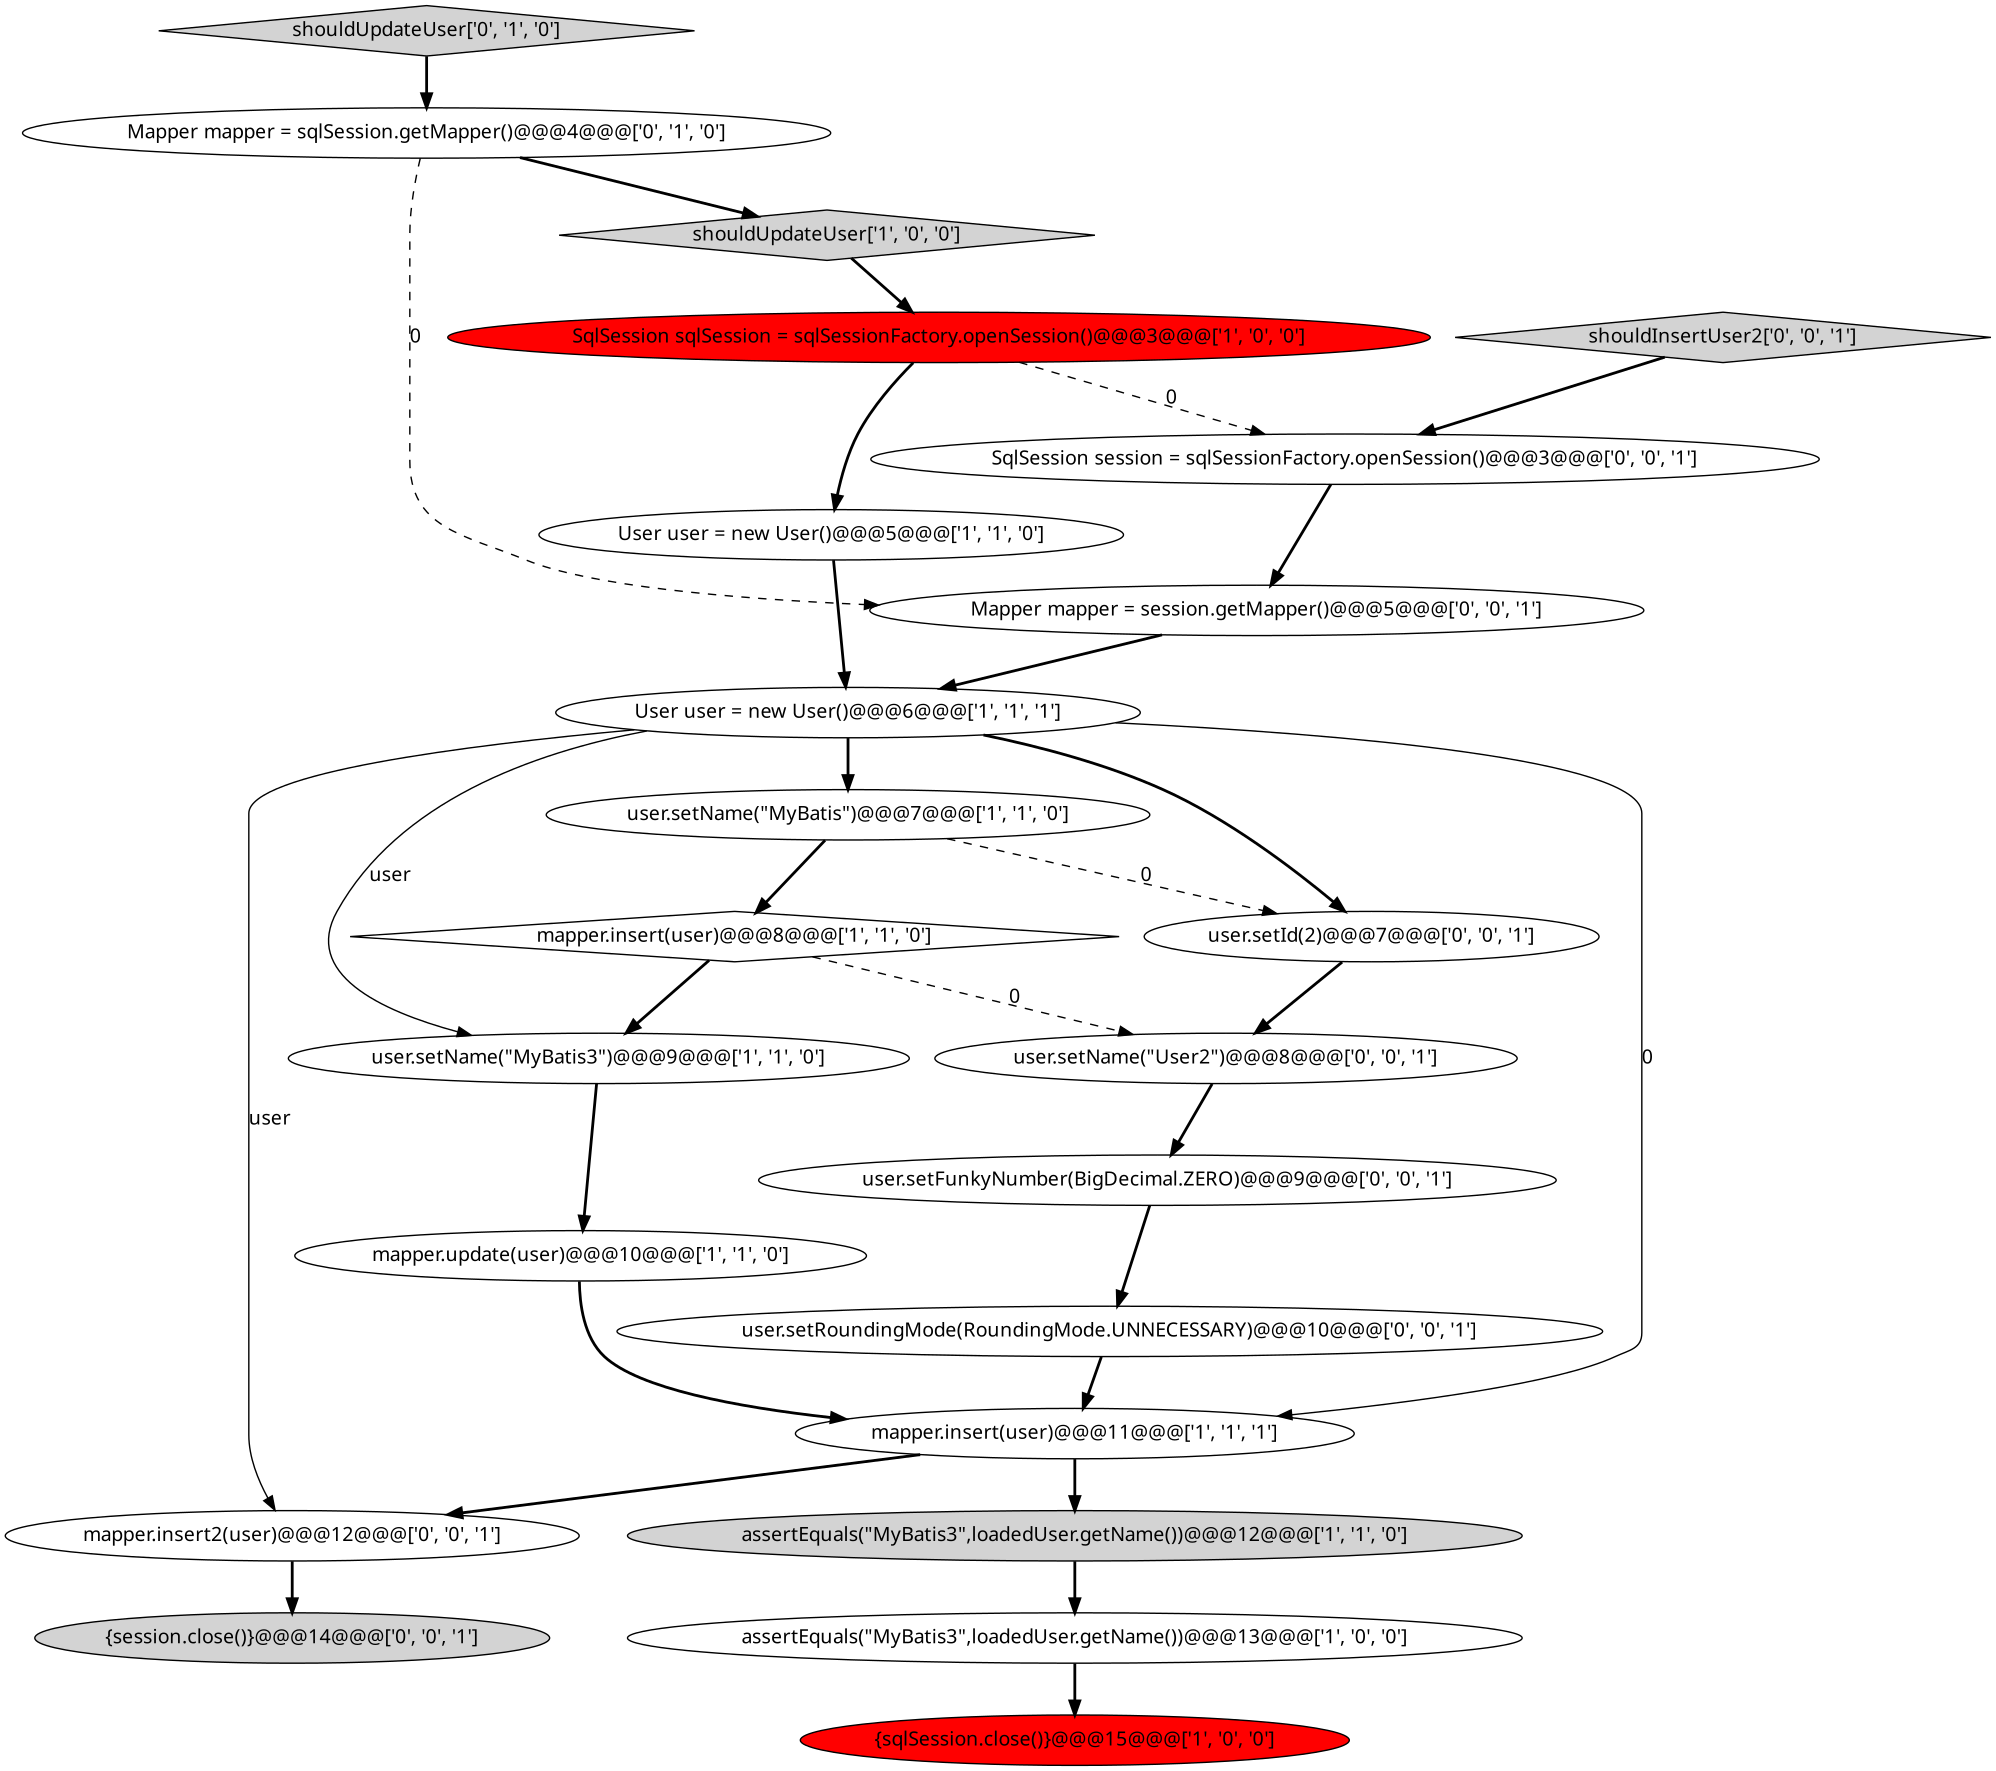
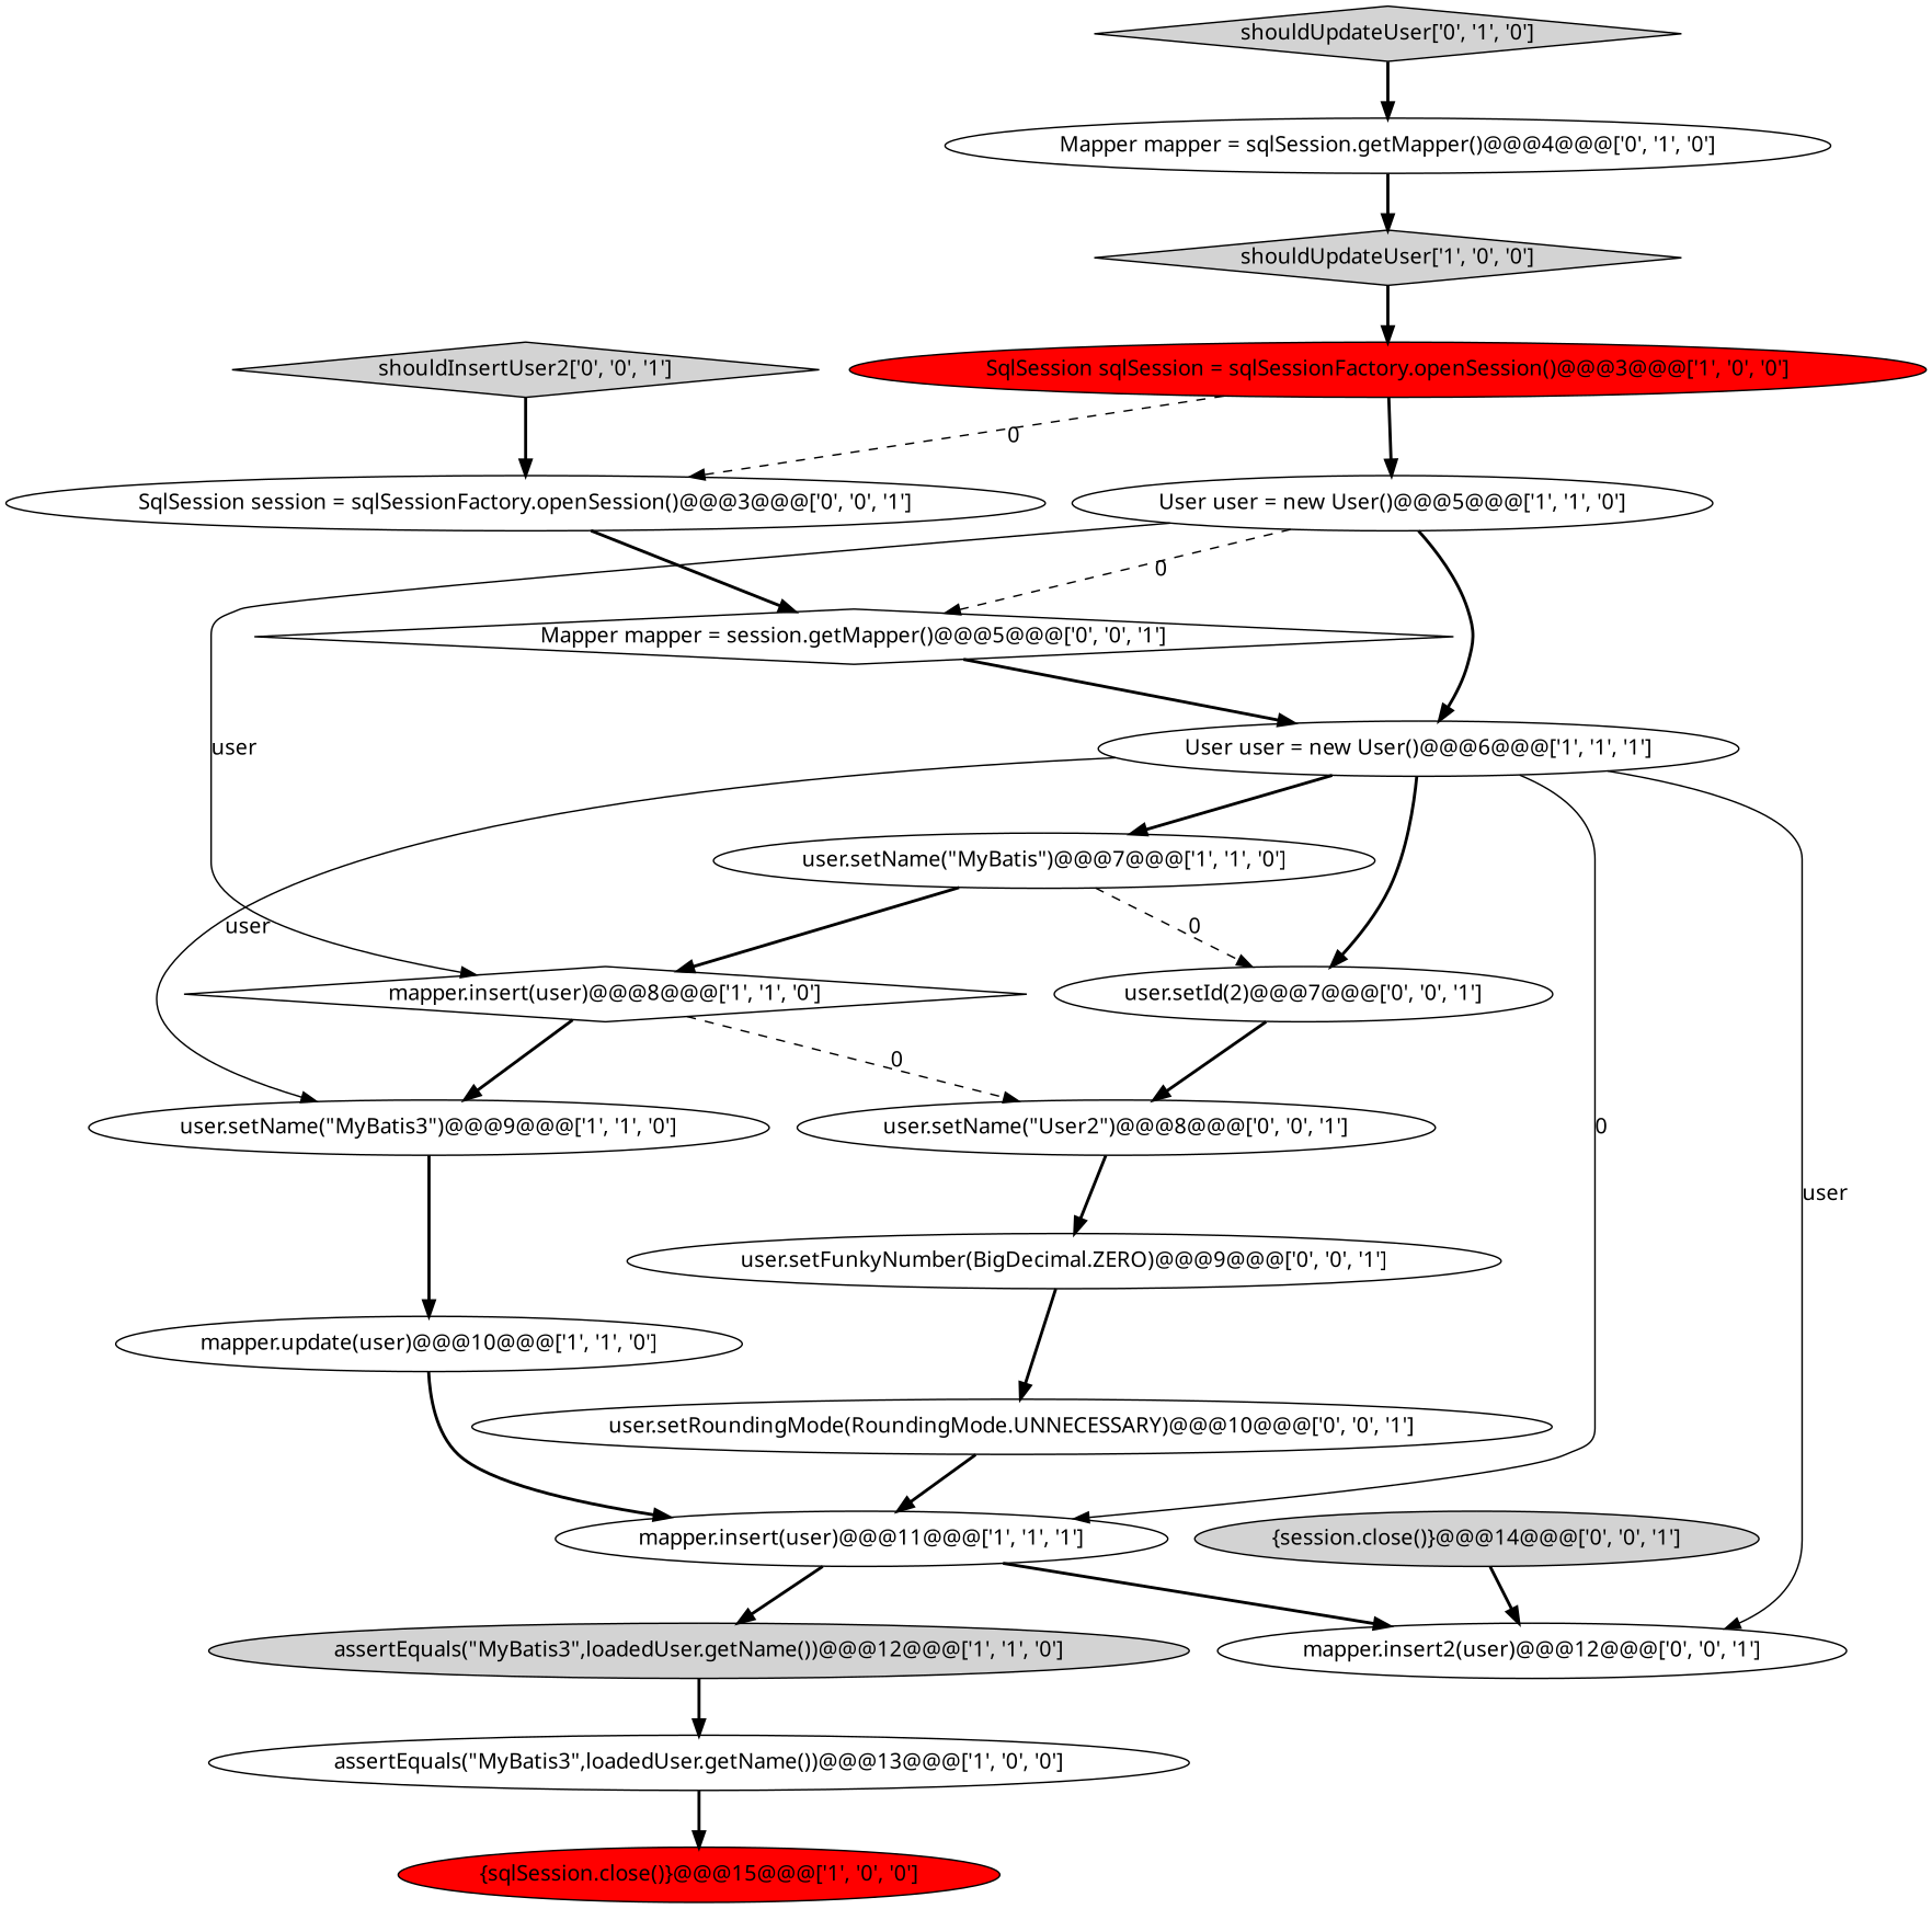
  digraph {
    fontname="Noto Sans"
    node [fillcolor=white fontname="Noto Sans" shape=ellipse style=filled]
    edge [fontname="Noto Sans" style=bold]
    n1 [label="Mapper mapper = sqlSession.getMapper()@@@4@@@['0', '1', '0']"]
    n2 [fillcolor=lightgray label="shouldUpdateUser['1', '0', '0']" shape=diamond]
    n3 [label="User user = new User()@@@5@@@['1', '1', '0']"]
    n4 [label="User user = new User()@@@6@@@['1', '1', '1']"]
    n5 [label="mapper.insert(user)@@@8@@@['1', '1', '0']" shape=diamond]
-   n6 [label="Mapper mapper = session.getMapper()@@@5@@@['0', '0', '1']"]
+   n6 [label="Mapper mapper = session.getMapper()@@@5@@@['0', '0', '1']" shape=diamond]
    n7 [fillcolor=red label="{sqlSession.close()}@@@15@@@['1', '0', '0']"]
    n8 [label="user.setName(\"MyBatis3\")@@@9@@@['1', '1', '0']"]
    n9 [label="user.setName(\"MyBatis\")@@@7@@@['1', '1', '0']"]
    n10 [label="user.setId(2)@@@7@@@['0', '0', '1']"]
    n11 [label="mapper.insert2(user)@@@12@@@['0', '0', '1']"]
    n12 [label="mapper.insert(user)@@@11@@@['1', '1', '1']"]
    n13 [label="mapper.update(user)@@@10@@@['1', '1', '0']"]
    n14 [label="user.setName(\"User2\")@@@8@@@['0', '0', '1']"]
    n15 [fillcolor=lightgray label="{session.close()}@@@14@@@['0', '0', '1']"]
    n16 [fillcolor=lightgray label="assertEquals(\"MyBatis3\",loadedUser.getName())@@@12@@@['1', '1', '0']"]
    n17 [label="assertEquals(\"MyBatis3\",loadedUser.getName())@@@13@@@['1', '0', '0']"]
    n18 [label="user.setFunkyNumber(BigDecimal.ZERO)@@@9@@@['0', '0', '1']"]
    n19 [label="user.setRoundingMode(RoundingMode.UNNECESSARY)@@@10@@@['0', '0', '1']"]
    n20 [fillcolor=lightgray label="shouldUpdateUser['0', '1', '0']" shape=diamond]
    n21 [fillcolor=lightgray label="shouldInsertUser2['0', '0', '1']" shape=diamond]
    n22 [label="SqlSession session = sqlSessionFactory.openSession()@@@3@@@['0', '0', '1']"]
    n23 [fillcolor=red label="SqlSession sqlSession = sqlSessionFactory.openSession()@@@3@@@['1', '0', '0']"]
    n1 -> n2
    n2 -> n23
    n3 -> n4
-   n1 -> n6 [label=0 style=dashed]
+   n3 -> n5 [label=user style=solid]
+   n3 -> n6 [label=0 style=dashed]
    n4 -> n8 [label=user style=solid]
    n4 -> n9
    n4 -> n10
    n4 -> n11 [label=user style=solid]
    n4 -> n12 [label=0 style=solid]
    n5 -> n8
    n5 -> n14 [label=0 style=dashed]
    n6 -> n4
    n8 -> n13
    n9 -> n5
    n9 -> n10 [label=0 style=dashed]
    n10 -> n14
-   n11 -> n15
+   n15 -> n11
    n12 -> n11
    n12 -> n16
    n13 -> n12
    n14 -> n18
    n16 -> n17
    n17 -> n7
    n18 -> n19
    n19 -> n12
    n20 -> n1
    n21 -> n22
    n22 -> n6
    n23 -> n3
    n23 -> n22 [label=0 style=dashed]
  }
